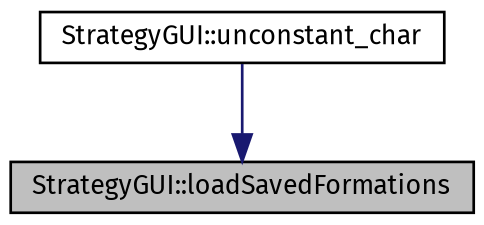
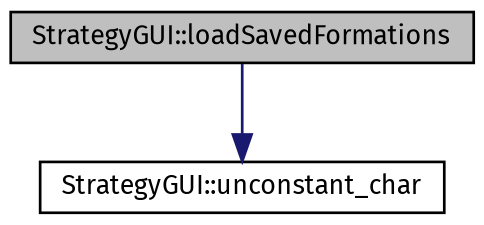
  digraph {
    rankdir=TB
    fontname="Fira Sans"
    node [color=black fontname="Fira Sans" fontsize=10 shape=record style=filled]
    n1 [fillcolor=grey75 fontcolor=black height=0.2 label="StrategyGUI::loadSavedFormations" width=0.4]
    n2 [fillcolor=white height=0.2 label="StrategyGUI::unconstant_char" width=0.4]
-   n2 -> n1 [color=midnightblue fontname="Fira Sans" fontsize=10 labelfontname=Helvetica labelfontsize=10 style=solid]
+   n1 -> n2 [color=midnightblue fontname="Fira Sans" fontsize=10 labelfontname=Helvetica labelfontsize=10 style=solid]
  }
